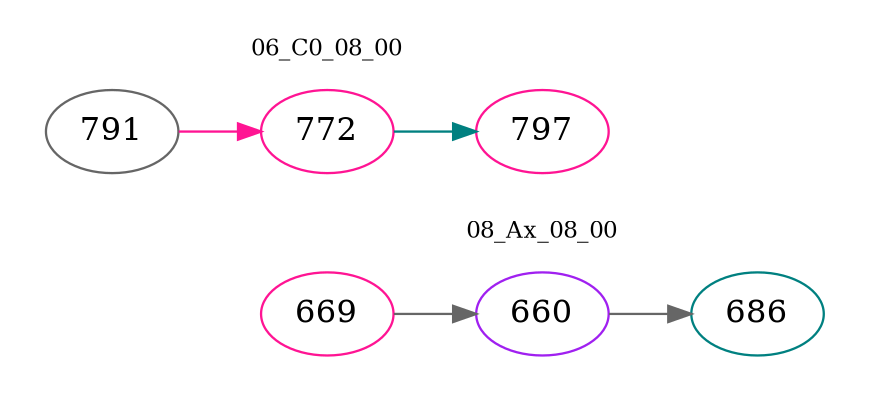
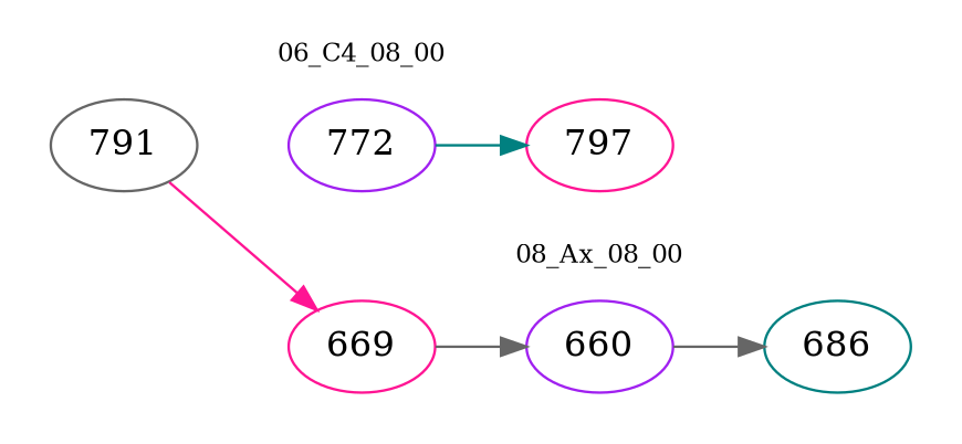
  digraph {
    rankdir=LR
    node [color=deeppink]
    edge [color=gray40]
    n1 [label=669]
    n2 [color=purple label=660]
    n3 [color=teal label=686]
    n4 [color=gray40 label=791]
-   n5 [label=772]
+   n5 [color=purple label=772]
    n6 [label=797]
    subgraph cluster_1 {
      color=white
      fontsize=10
      label="08_Ax_08_00"
      n1
      n2
      n3
    }
    subgraph cluster_2 {
      color=white
      fontsize=10
-     label="06_C0_08_00"
+     label="06_C4_08_00"
      n4
      n5
      n6
    }
    n1 -> n2
    n2 -> n3
-   n4 -> n5 [color=deeppink]
+   n4 -> n1 [color=deeppink]
    n5 -> n6 [color=teal]
  }
